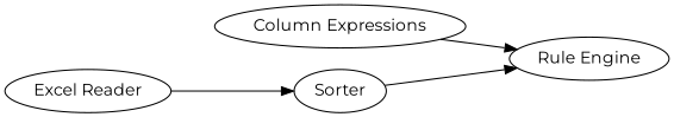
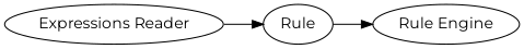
  digraph {
    fontname=Montserrat
    rankdir=LR
    node [fontname=Montserrat]
    edge [fontname=Montserrat]
-   n1 [label=Sorter]
+   n1 [label=Rule]
    n2 [label="Rule Engine"]
-   n3 [label="Column Expressions"]
-   n4 [label="Excel Reader"]
+   n4 [label="Expressions Reader"]
    n1 -> n2
-   n3 -> n2
    n4 -> n1
  }
